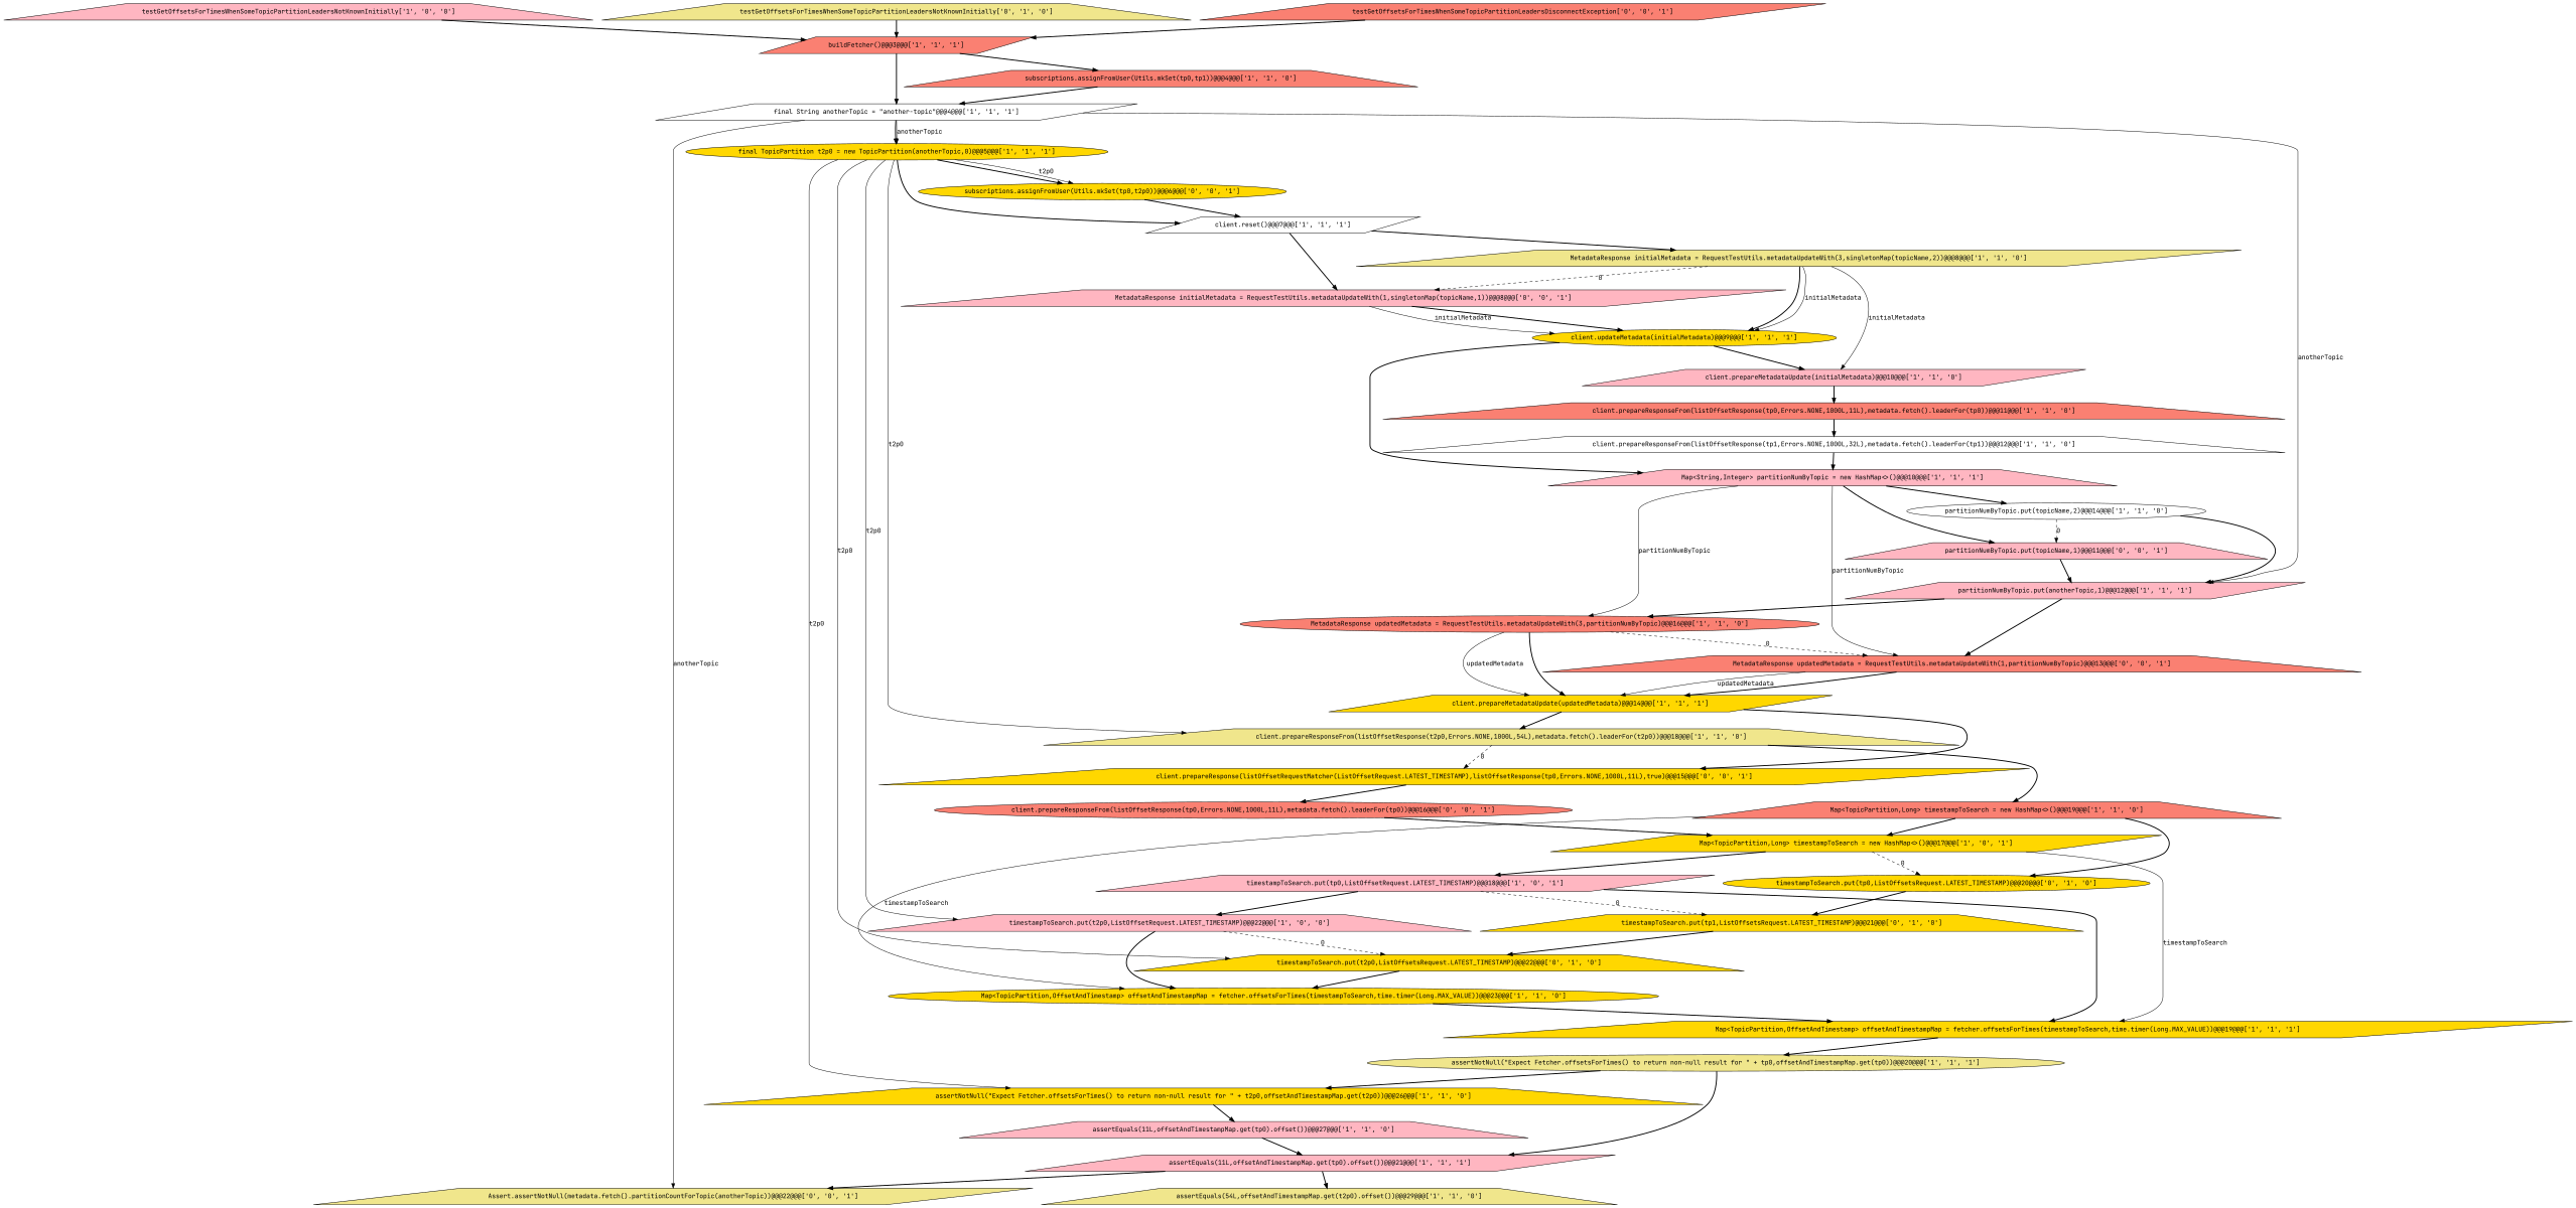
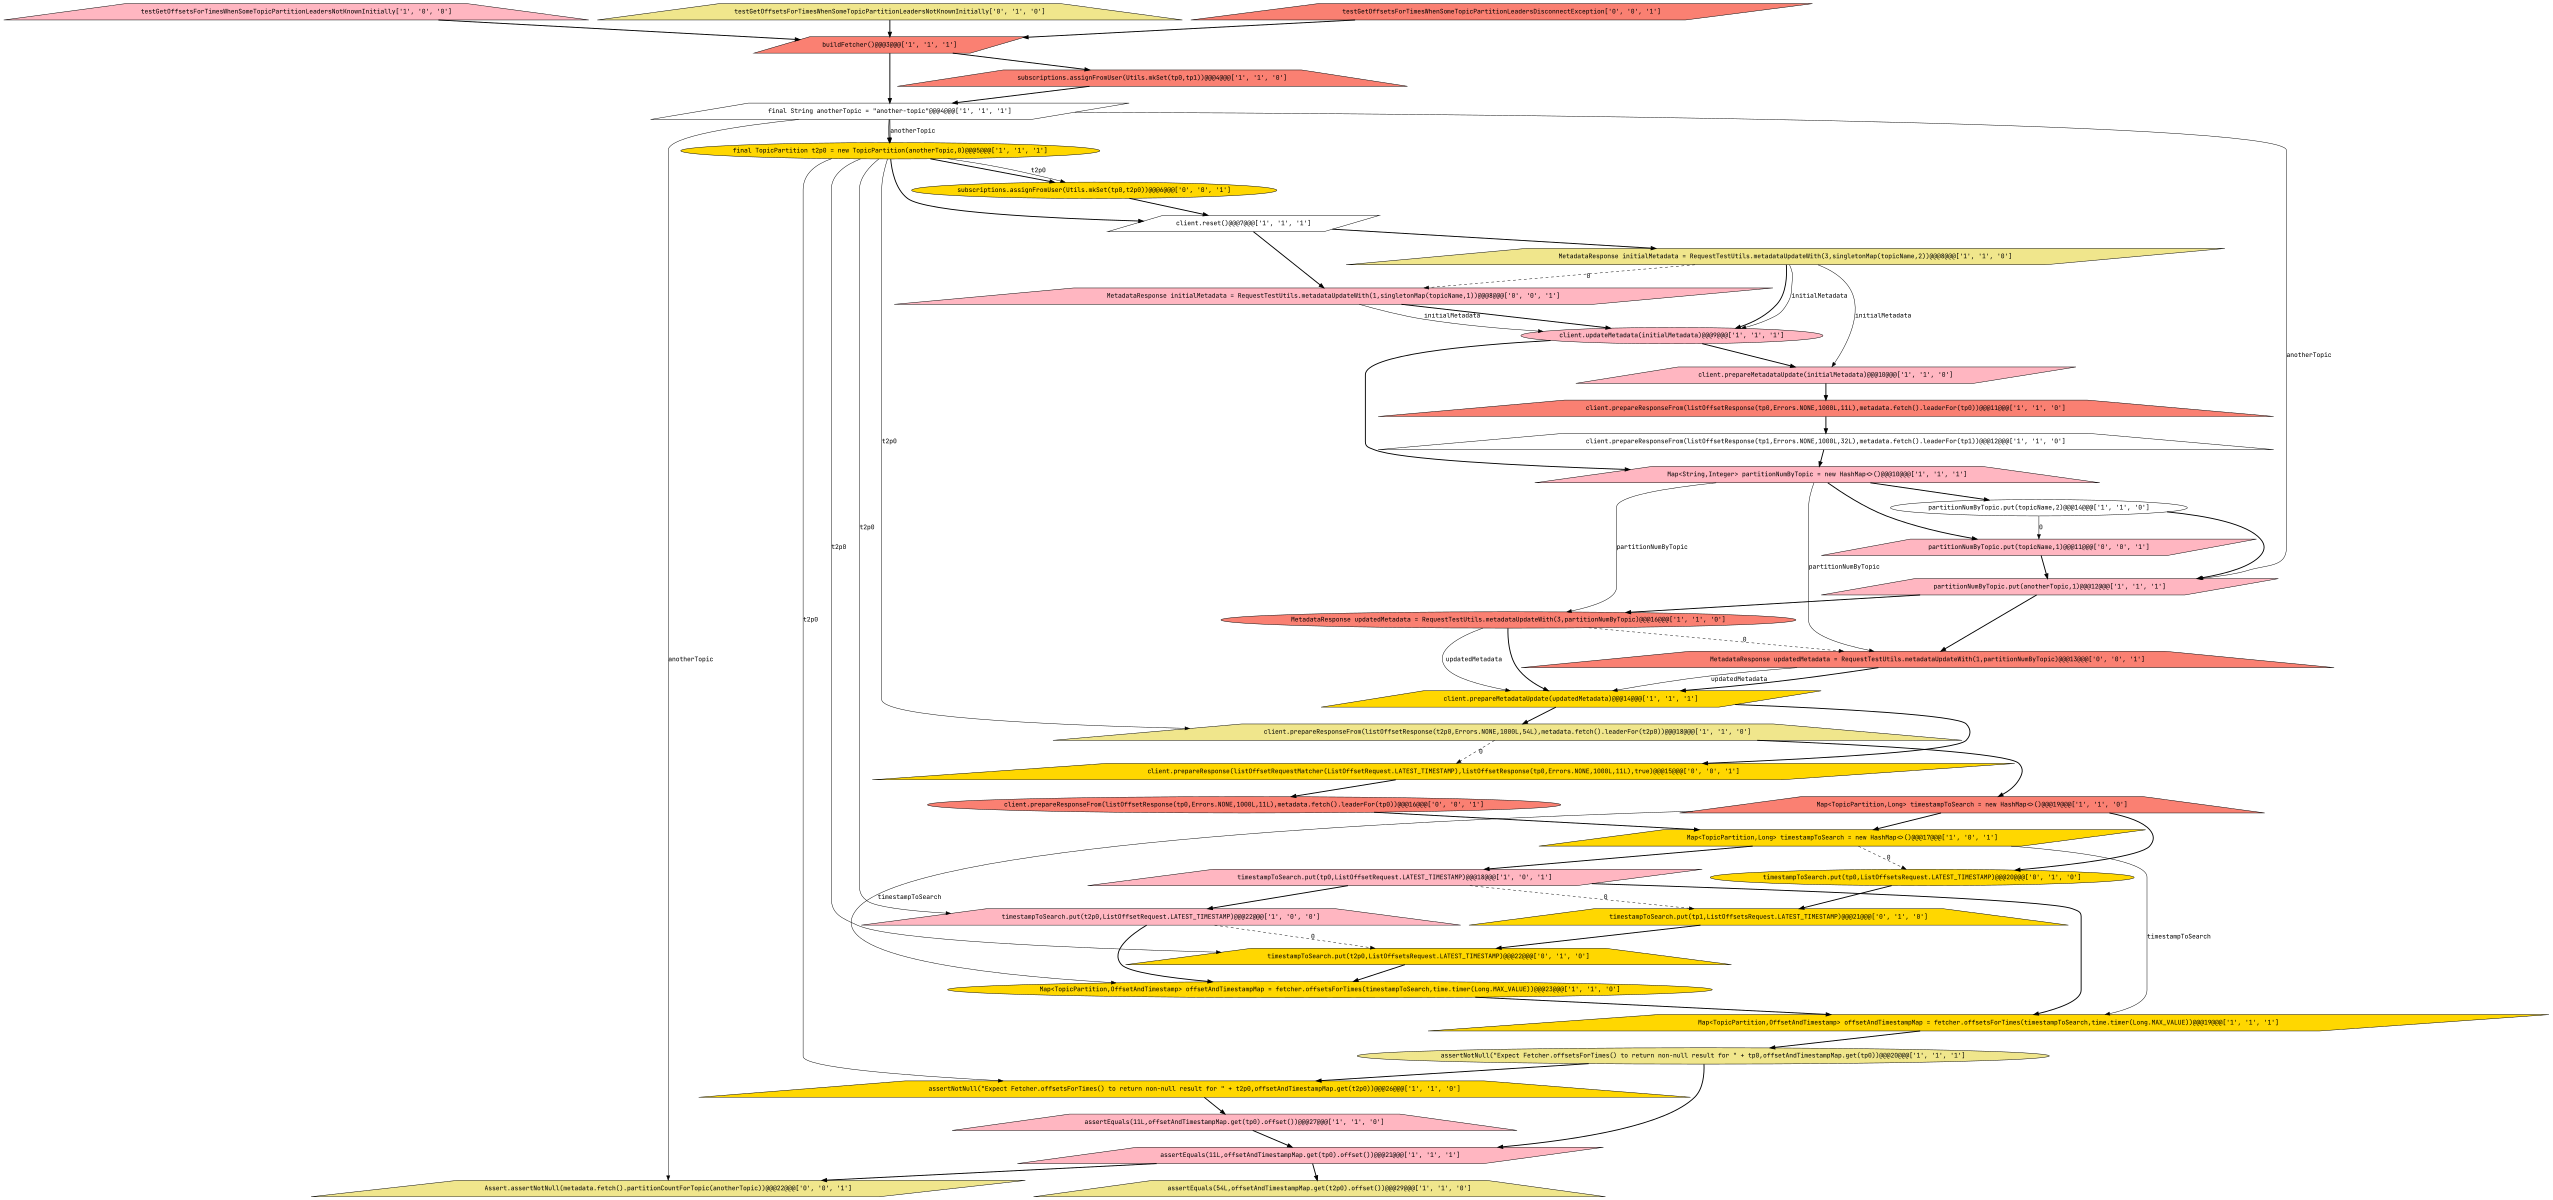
  digraph {
    fontname="JetBrains Mono"
    node [fillcolor=gold fontname="JetBrains Mono" shape=parallelogram style=filled]
    edge [fontname="JetBrains Mono" style=bold]
    n1 [label="timestampToSearch.put(t2p0,ListOffsetsRequest.LATEST_TIMESTAMP)@@@22@@@['0', '1', '0']" shape=trapezium]
    n2 [label="Map<TopicPartition,OffsetAndTimestamp> offsetAndTimestampMap = fetcher.offsetsForTimes(timestampToSearch,time.timer(Long.MAX_VALUE))@@@23@@@['1', '1', '0']" shape=ellipse]
    n3 [label="Map<TopicPartition,OffsetAndTimestamp> offsetAndTimestampMap = fetcher.offsetsForTimes(timestampToSearch,time.timer(Long.MAX_VALUE))@@@19@@@['1', '1', '1']"]
    n4 [fillcolor=lightpink label="testGetOffsetsForTimesWhenSomeTopicPartitionLeadersNotKnownInitially['1', '0', '0']" shape=trapezium]
    n5 [fillcolor=salmon label="buildFetcher()@@@3@@@['1', '1', '1']"]
    n6 [fillcolor=salmon label="subscriptions.assignFromUser(Utils.mkSet(tp0,tp1))@@@4@@@['1', '1', '0']" shape=trapezium]
    n7 [fillcolor=white label="final String anotherTopic = \"another-topic\"@@@4@@@['1', '1', '1']"]
    n8 [fillcolor=lightpink label="timestampToSearch.put(tp0,ListOffsetRequest.LATEST_TIMESTAMP)@@@18@@@['1', '0', '1']"]
    n9 [fillcolor=lightpink label="timestampToSearch.put(t2p0,ListOffsetRequest.LATEST_TIMESTAMP)@@@22@@@['1', '0', '0']" shape=trapezium]
    n10 [label="timestampToSearch.put(tp1,ListOffsetsRequest.LATEST_TIMESTAMP)@@@21@@@['0', '1', '0']" shape=trapezium]
    n11 [fillcolor=khaki label="assertNotNull(\"Expect Fetcher.offsetsForTimes() to return non-null result for \" + tp0,offsetAndTimestampMap.get(tp0))@@@20@@@['1', '1', '1']" shape=ellipse]
    n12 [fillcolor=lightpink label="assertEquals(11L,offsetAndTimestampMap.get(tp0).offset())@@@27@@@['1', '1', '0']" shape=trapezium]
    n13 [fillcolor=lightpink label="assertEquals(11L,offsetAndTimestampMap.get(tp0).offset())@@@21@@@['1', '1', '1']"]
    n14 [fillcolor=khaki label="Assert.assertNotNull(metadata.fetch().partitionCountForTopic(anotherTopic))@@@22@@@['0', '0', '1']"]
    n15 [fillcolor=khaki label="assertEquals(54L,offsetAndTimestampMap.get(t2p0).offset())@@@29@@@['1', '1', '0']" shape=trapezium]
    n16 [label="client.prepareResponse(listOffsetRequestMatcher(ListOffsetRequest.LATEST_TIMESTAMP),listOffsetResponse(tp0,Errors.NONE,1000L,11L),true)@@@15@@@['0', '0', '1']"]
    n17 [fillcolor=salmon label="client.prepareResponseFrom(listOffsetResponse(tp0,Errors.NONE,1000L,11L),metadata.fetch().leaderFor(tp0))@@@16@@@['0', '0', '1']" shape=ellipse]
    n18 [label="Map<TopicPartition,Long> timestampToSearch = new HashMap<>()@@@17@@@['1', '0', '1']"]
    n19 [fillcolor=salmon label="MetadataResponse updatedMetadata = RequestTestUtils.metadataUpdateWith(1,partitionNumByTopic)@@@13@@@['0', '0', '1']" shape=trapezium]
    n20 [label="client.prepareMetadataUpdate(updatedMetadata)@@@14@@@['1', '1', '1']"]
    n21 [fillcolor=khaki label="client.prepareResponseFrom(listOffsetResponse(t2p0,Errors.NONE,1000L,54L),metadata.fetch().leaderFor(t2p0))@@@18@@@['1', '1', '0']" shape=trapezium]
    n22 [fillcolor=salmon label="Map<TopicPartition,Long> timestampToSearch = new HashMap<>()@@@19@@@['1', '1', '0']" shape=trapezium]
    n23 [label="timestampToSearch.put(tp0,ListOffsetsRequest.LATEST_TIMESTAMP)@@@20@@@['0', '1', '0']" shape=ellipse]
-   n24 [label="client.updateMetadata(initialMetadata)@@@9@@@['1', '1', '1']" shape=ellipse]
+   n24 [fillcolor=lightpink label="client.updateMetadata(initialMetadata)@@@9@@@['1', '1', '1']" shape=ellipse]
    n25 [fillcolor=lightpink label="Map<String,Integer> partitionNumByTopic = new HashMap<>()@@@10@@@['1', '1', '1']" shape=trapezium]
    n26 [fillcolor=lightpink label="client.prepareMetadataUpdate(initialMetadata)@@@10@@@['1', '1', '0']"]
    n27 [fillcolor=white label="partitionNumByTopic.put(topicName,2)@@@14@@@['1', '1', '0']" shape=ellipse]
-   n28 [fillcolor=lightpink label="partitionNumByTopic.put(topicName,1)@@@11@@@['0', '0', '1']" shape=trapezium]
+   n28 [fillcolor=lightpink label="partitionNumByTopic.put(topicName,1)@@@11@@@['0', '0', '1']"]
    n29 [fillcolor=salmon label="MetadataResponse updatedMetadata = RequestTestUtils.metadataUpdateWith(3,partitionNumByTopic)@@@16@@@['1', '1', '0']" shape=ellipse]
    n30 [fillcolor=salmon label="client.prepareResponseFrom(listOffsetResponse(tp0,Errors.NONE,1000L,11L),metadata.fetch().leaderFor(tp0))@@@11@@@['1', '1', '0']" shape=trapezium]
    n31 [fillcolor=white label="client.prepareResponseFrom(listOffsetResponse(tp1,Errors.NONE,1000L,32L),metadata.fetch().leaderFor(tp1))@@@12@@@['1', '1', '0']" shape=trapezium]
    n32 [label="assertNotNull(\"Expect Fetcher.offsetsForTimes() to return non-null result for \" + t2p0,offsetAndTimestampMap.get(t2p0))@@@26@@@['1', '1', '0']" shape=trapezium]
    n33 [fillcolor=lightpink label="partitionNumByTopic.put(anotherTopic,1)@@@12@@@['1', '1', '1']"]
    n34 [label="final TopicPartition t2p0 = new TopicPartition(anotherTopic,0)@@@5@@@['1', '1', '1']" shape=ellipse]
    n35 [fillcolor=white label="client.reset()@@@7@@@['1', '1', '1']"]
    n36 [label="subscriptions.assignFromUser(Utils.mkSet(tp0,t2p0))@@@6@@@['0', '0', '1']" shape=ellipse]
    n37 [fillcolor=khaki label="MetadataResponse initialMetadata = RequestTestUtils.metadataUpdateWith(3,singletonMap(topicName,2))@@@8@@@['1', '1', '0']"]
    n38 [fillcolor=lightpink label="MetadataResponse initialMetadata = RequestTestUtils.metadataUpdateWith(1,singletonMap(topicName,1))@@@8@@@['0', '0', '1']"]
    n39 [fillcolor=khaki label="testGetOffsetsForTimesWhenSomeTopicPartitionLeadersNotKnownInitially['0', '1', '0']" shape=trapezium]
    n40 [fillcolor=salmon label="testGetOffsetsForTimesWhenSomeTopicPartitionLeadersDisconnectException['0', '0', '1']"]
    n1 -> n2
    n2 -> n3
    n3 -> n11
    n4 -> n5
    n5 -> n6
    n5 -> n7
    n6 -> n7
    n7 -> n14 [label=anotherTopic style=solid]
    n7 -> n33 [label=anotherTopic style=solid]
    n7 -> n34
    n7 -> n34 [label=anotherTopic style=solid]
    n8 -> n3
    n8 -> n9
    n8 -> n10 [label=0 style=dashed]
    n9 -> n1 [label=0 style=dashed]
    n9 -> n2
    n10 -> n1
    n11 -> n13
    n11 -> n32
    n12 -> n13
    n13 -> n14
    n13 -> n15
    n16 -> n17
    n17 -> n18
    n18 -> n3 [label=timestampToSearch style=solid]
    n18 -> n8
    n18 -> n23 [label=0 style=dashed]
    n19 -> n20 [label=updatedMetadata style=solid]
    n19 -> n20
    n20 -> n16
    n20 -> n21
    n21 -> n16 [label=0 style=dashed]
    n21 -> n22
    n22 -> n2 [label=timestampToSearch style=solid]
    n22 -> n18
    n22 -> n23
    n23 -> n10
    n24 -> n25
    n24 -> n26
    n25 -> n19 [label=partitionNumByTopic style=solid]
    n25 -> n27
    n25 -> n28
    n25 -> n29 [label=partitionNumByTopic style=solid]
    n26 -> n30
-   n27 -> n28 [label=0 style=dashed]
+   n27 -> n28 [label=0 style=solid]
    n27 -> n33
    n28 -> n33
    n29 -> n19 [label=0 style=dashed]
    n29 -> n20 [label=updatedMetadata style=solid]
    n29 -> n20
    n30 -> n31
    n31 -> n25
    n32 -> n12
    n33 -> n19
    n33 -> n29
    n34 -> n1 [label=t2p0 style=solid]
    n34 -> n9 [label=t2p0 style=solid]
    n34 -> n21 [label=t2p0 style=solid]
    n34 -> n32 [label=t2p0 style=solid]
    n34 -> n35
    n34 -> n36
    n34 -> n36 [label=t2p0 style=solid]
    n35 -> n37
    n35 -> n38
    n36 -> n35
    n37 -> n24
    n37 -> n24 [label=initialMetadata style=solid]
    n37 -> n26 [label=initialMetadata style=solid]
    n37 -> n38 [label=0 style=dashed]
    n38 -> n24
    n38 -> n24 [label=initialMetadata style=solid]
    n39 -> n5
    n40 -> n5
  }
